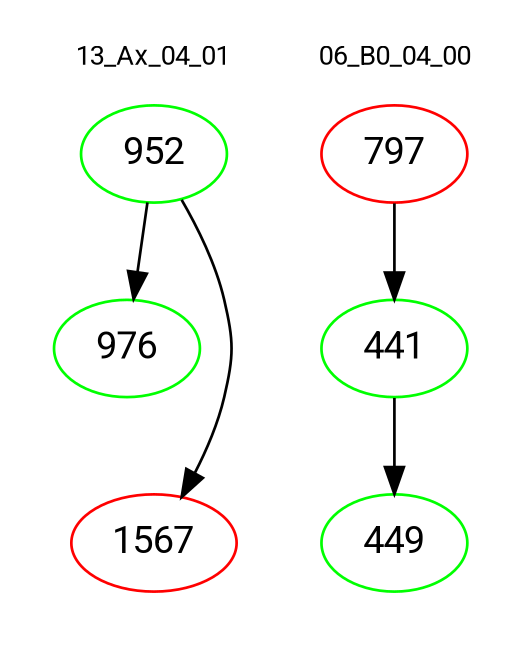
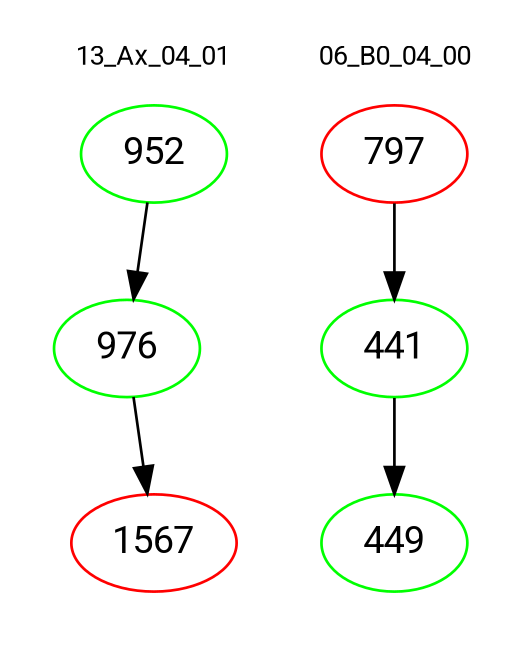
  digraph {
    fontname=Roboto
    node [color=green fontname=Roboto]
    edge [color=black fontname=Roboto]
    n1 [label=952]
    n2 [label=976]
    n3 [color=red label=1567]
    n4 [label=441]
    n5 [label=449]
    n6 [color=red label=797]
    subgraph cluster_1 {
      color=white
      fontsize=10
      label="13_Ax_04_01"
      n1
      n2
      n3
    }
    subgraph cluster_2 {
      color=white
      fontsize=10
      label="06_B0_04_00"
      n4
      n5
      n6
    }
    n1 -> n2
-   n1 -> n3
+   n2 -> n3
    n4 -> n5
    n6 -> n4
  }
